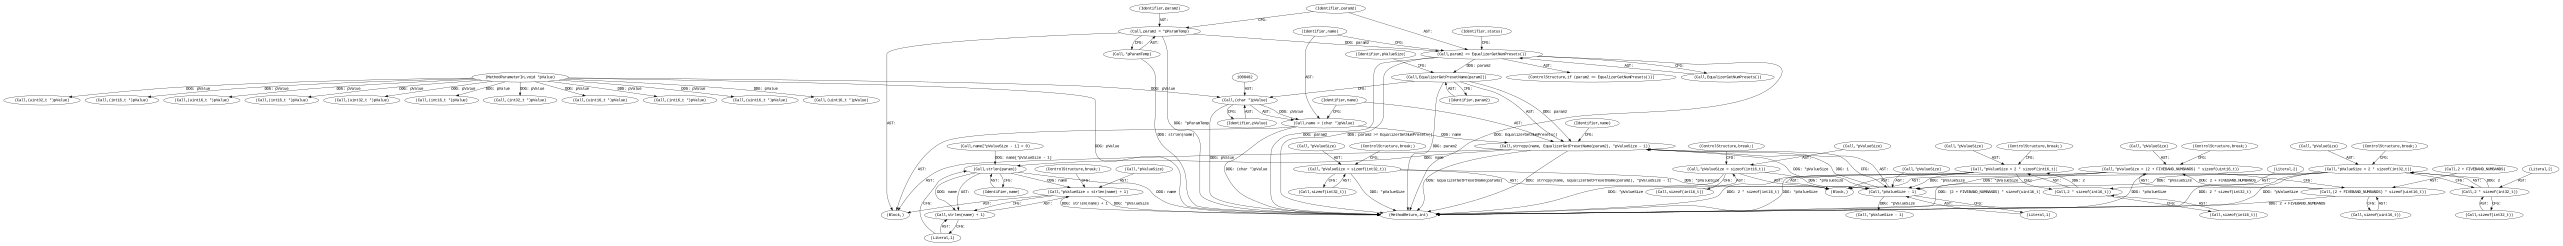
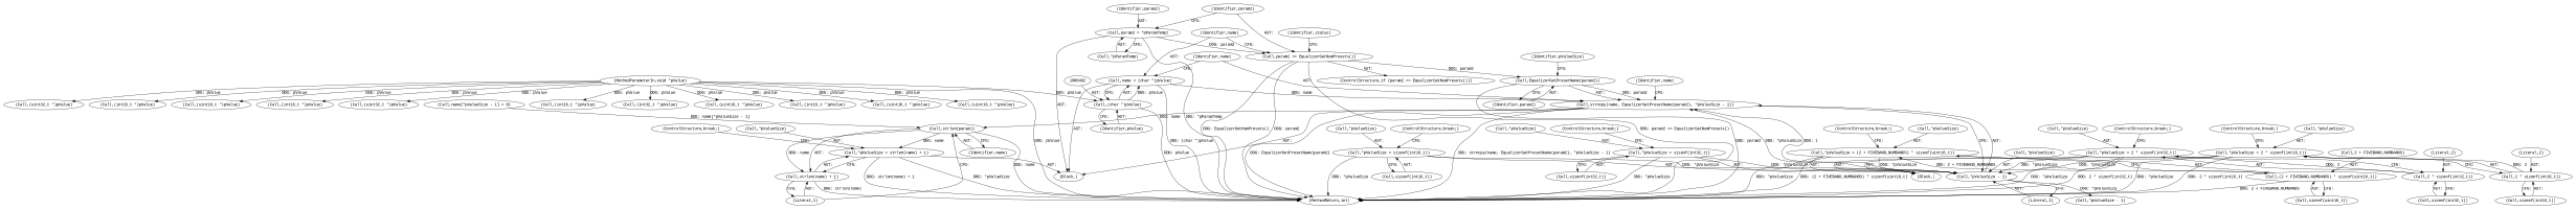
  digraph {
    fontname="Liberation Mono"
    node [fontname="Liberation Mono"]
    edge [fontname="Liberation Mono"]
    n1 [label="(Call,strncpy(name, EqualizerGetPresetName(param2), *pValueSize - 1))"]
    n2 [label="(Call,*pValueSize - 1)"]
    n3 [label="(Call,strlen(param))"]
    n4 [label="(Block,)"]
    n5 [label="(MethodReturn,int)"]
    n6 [label="(Literal,1)"]
    n7 [label="(Call,*pValueSize - 1)"]
    n8 [label="(Call,*pValueSize = strlen(name) + 1)"]
    n9 [label="(Call,strlen(name) + 1)"]
    n10 [label="(Identifier,name)"]
    n11 [label="(Call,name = (char *)pValue)"]
    n12 [label="(Call,(char *)pValue)"]
    n13 [label="(Identifier,pValue)"]
    n14 [label="(MethodParameterIn,void *pValue)"]
    n15 [label="(Call,(uint32_t *)pValue)"]
    n16 [label="(Call,(int16_t *)pValue)"]
    n17 [label="(Call,(uint16_t *)pValue)"]
    n18 [label="(Call,(int16_t *)pValue)"]
    n19 [label="(Call,(uint32_t *)pValue)"]
    n20 [label="(Call,(int16_t *)pValue)"]
    n21 [label="(Call,(int32_t *)pValue)"]
    n22 [label="(Call,(uint16_t *)pValue)"]
    n23 [label="(Call,(int16_t *)pValue)"]
    n24 [label="(Call,(uint16_t *)pValue)"]
    n25 [label="(Call,(uint16_t *)pValue)"]
    n26 [label="(Call,EqualizerGetPresetName(param2))"]
    n27 [label="(Identifier,param2)"]
    n28 [label="(Call,param2 >= EqualizerGetNumPresets())"]
-   n29 [label="(Call,EqualizerGetNumPresets())"]
    n30 [label="(ControlStructure,if (param2 >= EqualizerGetNumPresets()))"]
    n31 [label="(Call,param2 = *pParamTemp)"]
    n32 [label="(Call,*pParamTemp)"]
    n33 [label="(Call,*pValueSize = (2 + FIVEBAND_NUMBANDS) * sizeof(uint16_t))"]
    n34 [label="(Call,(2 + FIVEBAND_NUMBANDS) * sizeof(uint16_t))"]
    n35 [label="(Block,)"]
    n36 [label="(Call,sizeof(uint16_t))"]
    n37 [label="(Call,*pValueSize = 2 * sizeof(int32_t))"]
    n38 [label="(Call,2 * sizeof(int32_t))"]
    n39 [label="(Call,sizeof(int32_t))"]
    n40 [label="(Call,*pValueSize = 2 * sizeof(int16_t))"]
    n41 [label="(Call,2 * sizeof(int16_t))"]
    n42 [label="(Call,sizeof(int16_t))"]
    n43 [label="(Call,*pValueSize = sizeof(int32_t))"]
    n44 [label="(Call,sizeof(int32_t))"]
    n45 [label="(Call,*pValueSize = sizeof(int16_t))"]
    n46 [label="(Call,sizeof(int16_t))"]
    n47 [label="(Literal,1)"]
    n48 [label="(Identifier,pValueSize)"]
    n49 [label="(Identifier,name)"]
    n50 [label="(Identifier,param2)"]
    n51 [label="(Call,*pValueSize)"]
    n52 [label="(ControlStructure,break;)"]
    n53 [label="(Call,*pValueSize)"]
    n54 [label="(Call,name[*pValueSize - 1] = 0)"]
    n55 [label="(Literal,2)"]
    n56 [label="(Identifier,name)"]
    n57 [label="(Call,2 + FIVEBAND_NUMBANDS)"]
    n58 [label="(ControlStructure,break;)"]
    n59 [label="(Identifier,name)"]
    n60 [label="(Call,*pValueSize)"]
    n61 [label="(ControlStructure,break;)"]
    n62 [label="(Literal,2)"]
    n63 [label="(ControlStructure,break;)"]
    n64 [label="(Call,*pValueSize)"]
    n65 [label="(Call,*pValueSize)"]
    n66 [label="(Call,*pValueSize)"]
    n67 [label="(Identifier,status)"]
    n68 [label="(Identifier,param2)"]
    n69 [label="(ControlStructure,break;)"]
    n70 [label="(ControlStructure,break;)"]
    n71 [label="(Call,*pValueSize)"]
    1000482
    n1 -> n2 [label="CFG: "]
    n1 -> n3 [label="DDG: name"]
    n1 -> n4 [label="AST: "]
    n1 -> n5 [label="DDG: EqualizerGetPresetName(param2)"]
    n1 -> n5 [label="DDG: strncpy(name, EqualizerGetPresetName(param2), *pValueSize - 1)"]
    n2 -> n1 [label="AST: "]
    n2 -> n1 [label="DDG: *pValueSize"]
    n2 -> n1 [label="DDG: 1"]
    n2 -> n6 [label="CFG: "]
    n2 -> n7 [label="DDG: *pValueSize"]
    n3 -> n5 [label="DDG: name"]
    n3 -> n8 [label="DDG: name"]
    n3 -> n9 [label="AST: "]
    n3 -> n9 [label="DDG: name"]
    n3 -> n10 [label="CFG: "]
    n6 -> n2 [label="AST: "]
    n8 -> n4 [label="AST: "]
    n8 -> n5 [label="DDG: strlen(name) + 1"]
    n8 -> n5 [label="DDG: *pValueSize"]
    n8 -> n9 [label="CFG: "]
-   n32 -> n5 [label="DDG: strlen(name)"]
+   n9 -> n5 [label="DDG: strlen(name)"]
    n9 -> n8 [label="AST: "]
    n9 -> n47 [label="CFG: "]
    n10 -> n3 [label="AST: "]
    n11 -> n1 [label="DDG: name"]
    n11 -> n4 [label="AST: "]
    n11 -> n5 [label="DDG: (char *)pValue"]
-   n26 -> n12 [label="CFG: "]
+   n11 -> n12 [label="CFG: "]
    n12 -> n5 [label="DDG: pValue"]
    n12 -> n11 [label="AST: "]
    n12 -> n11 [label="DDG: pValue"]
    n12 -> n13 [label="CFG: "]
    n13 -> n12 [label="AST: "]
    n14 -> n5 [label="DDG: pValue"]
    n14 -> n12 [label="DDG: pValue"]
    n14 -> n15 [label="DDG: pValue"]
    n14 -> n16 [label="DDG: pValue"]
    n14 -> n17 [label="DDG: pValue"]
    n14 -> n18 [label="DDG: pValue"]
    n14 -> n19 [label="DDG: pValue"]
    n14 -> n20 [label="DDG: pValue"]
    n14 -> n21 [label="DDG: pValue"]
    n14 -> n22 [label="DDG: pValue"]
    n14 -> n23 [label="DDG: pValue"]
    n14 -> n24 [label="DDG: pValue"]
    n14 -> n25 [label="DDG: pValue"]
    n26 -> n1 [label="AST: "]
    n26 -> n1 [label="DDG: param2"]
    n26 -> n5 [label="DDG: param2"]
    n26 -> n27 [label="CFG: "]
    n27 -> n26 [label="AST: "]
    n28 -> n5 [label="DDG: EqualizerGetNumPresets()"]
    n28 -> n5 [label="DDG: param2"]
    n28 -> n5 [label="DDG: param2 >= EqualizerGetNumPresets()"]
    n28 -> n26 [label="DDG: param2"]
-   n28 -> n29 [label="CFG: "]
    n28 -> n30 [label="AST: "]
-   n29 -> n28 [label="AST: "]
    n31 -> n4 [label="AST: "]
    n31 -> n5 [label="DDG: *pParamTemp"]
    n31 -> n28 [label="DDG: param2"]
    n31 -> n32 [label="CFG: "]
    n32 -> n31 [label="AST: "]
    n33 -> n2 [label="DDG: *pValueSize"]
    n33 -> n5 [label="DDG: *pValueSize"]
    n33 -> n5 [label="DDG: (2 + FIVEBAND_NUMBANDS) * sizeof(uint16_t)"]
    n33 -> n34 [label="CFG: "]
    n33 -> n35 [label="AST: "]
    n34 -> n5 [label="DDG: 2 + FIVEBAND_NUMBANDS"]
    n34 -> n33 [label="AST: "]
    n34 -> n33 [label="DDG: 2 + FIVEBAND_NUMBANDS"]
    n34 -> n36 [label="CFG: "]
    n36 -> n34 [label="AST: "]
    n37 -> n2 [label="DDG: *pValueSize"]
    n37 -> n5 [label="DDG: *pValueSize"]
    n37 -> n5 [label="DDG: 2 * sizeof(int32_t)"]
    n37 -> n35 [label="AST: "]
    n37 -> n38 [label="CFG: "]
    n38 -> n37 [label="AST: "]
    n38 -> n37 [label="DDG: 2"]
    n38 -> n39 [label="CFG: "]
    n39 -> n38 [label="AST: "]
    n40 -> n2 [label="DDG: *pValueSize"]
    n40 -> n5 [label="DDG: 2 * sizeof(int16_t)"]
    n40 -> n5 [label="DDG: *pValueSize"]
    n40 -> n35 [label="AST: "]
    n40 -> n41 [label="CFG: "]
    n41 -> n40 [label="AST: "]
    n41 -> n40 [label="DDG: 2"]
    n41 -> n42 [label="CFG: "]
    n42 -> n41 [label="AST: "]
    n43 -> n2 [label="DDG: *pValueSize"]
    n43 -> n5 [label="DDG: *pValueSize"]
    n43 -> n35 [label="AST: "]
    n43 -> n44 [label="CFG: "]
    n44 -> n43 [label="AST: "]
    n45 -> n2 [label="DDG: *pValueSize"]
    n45 -> n5 [label="DDG: *pValueSize"]
    n45 -> n35 [label="AST: "]
    n45 -> n46 [label="CFG: "]
    n46 -> n45 [label="AST: "]
    n47 -> n3 [label="CFG: "]
    n47 -> n9 [label="AST: "]
    n48 -> n26 [label="CFG: "]
    n49 -> n1 [label="CFG: "]
    n50 -> n31 [label="AST: "]
    n51 -> n40 [label="AST: "]
    n52 -> n45 [label="CFG: "]
    n53 -> n43 [label="AST: "]
    n54 -> n3 [label="DDG: name[*pValueSize - 1]"]
    n55 -> n38 [label="AST: "]
    n56 -> n11 [label="AST: "]
    n56 -> n28 [label="CFG: "]
    n57 -> n34 [label="AST: "]
    n58 -> n40 [label="CFG: "]
    n59 -> n1 [label="AST: "]
    n59 -> n11 [label="CFG: "]
    n60 -> n45 [label="AST: "]
    n61 -> n8 [label="CFG: "]
    n62 -> n41 [label="AST: "]
    n63 -> n33 [label="CFG: "]
    n64 -> n8 [label="AST: "]
    n65 -> n33 [label="AST: "]
    n66 -> n37 [label="AST: "]
    n67 -> n28 [label="CFG: "]
    n68 -> n28 [label="AST: "]
    n68 -> n31 [label="CFG: "]
    n69 -> n37 [label="CFG: "]
    n70 -> n43 [label="CFG: "]
    n71 -> n2 [label="AST: "]
    1000482 -> n12 [label="AST: "]
  }
